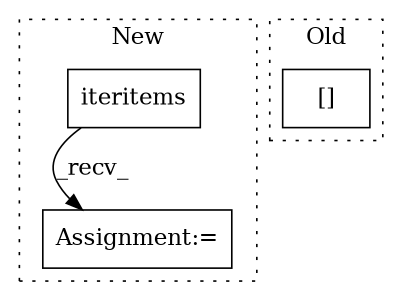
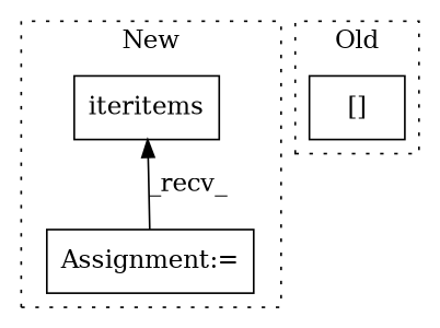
  digraph {
    node [shape=box]
    n1 [a=32 l=11 label=iteritems s=1106]
    n2 [a=7 l=6 label="Assignment:=" s=988]
    n3 [a=2 l="7,1" label="[]" s="1111,1121"]
    subgraph cluster_1 {
      label=New
      style=dotted
      n1
      n2
    }
    subgraph cluster_2 {
      label=Old
      style=dotted
      n3
    }
-   n1 -> n2 [label=_recv_]
+   n2 -> n1 [label=_recv_]
  }
